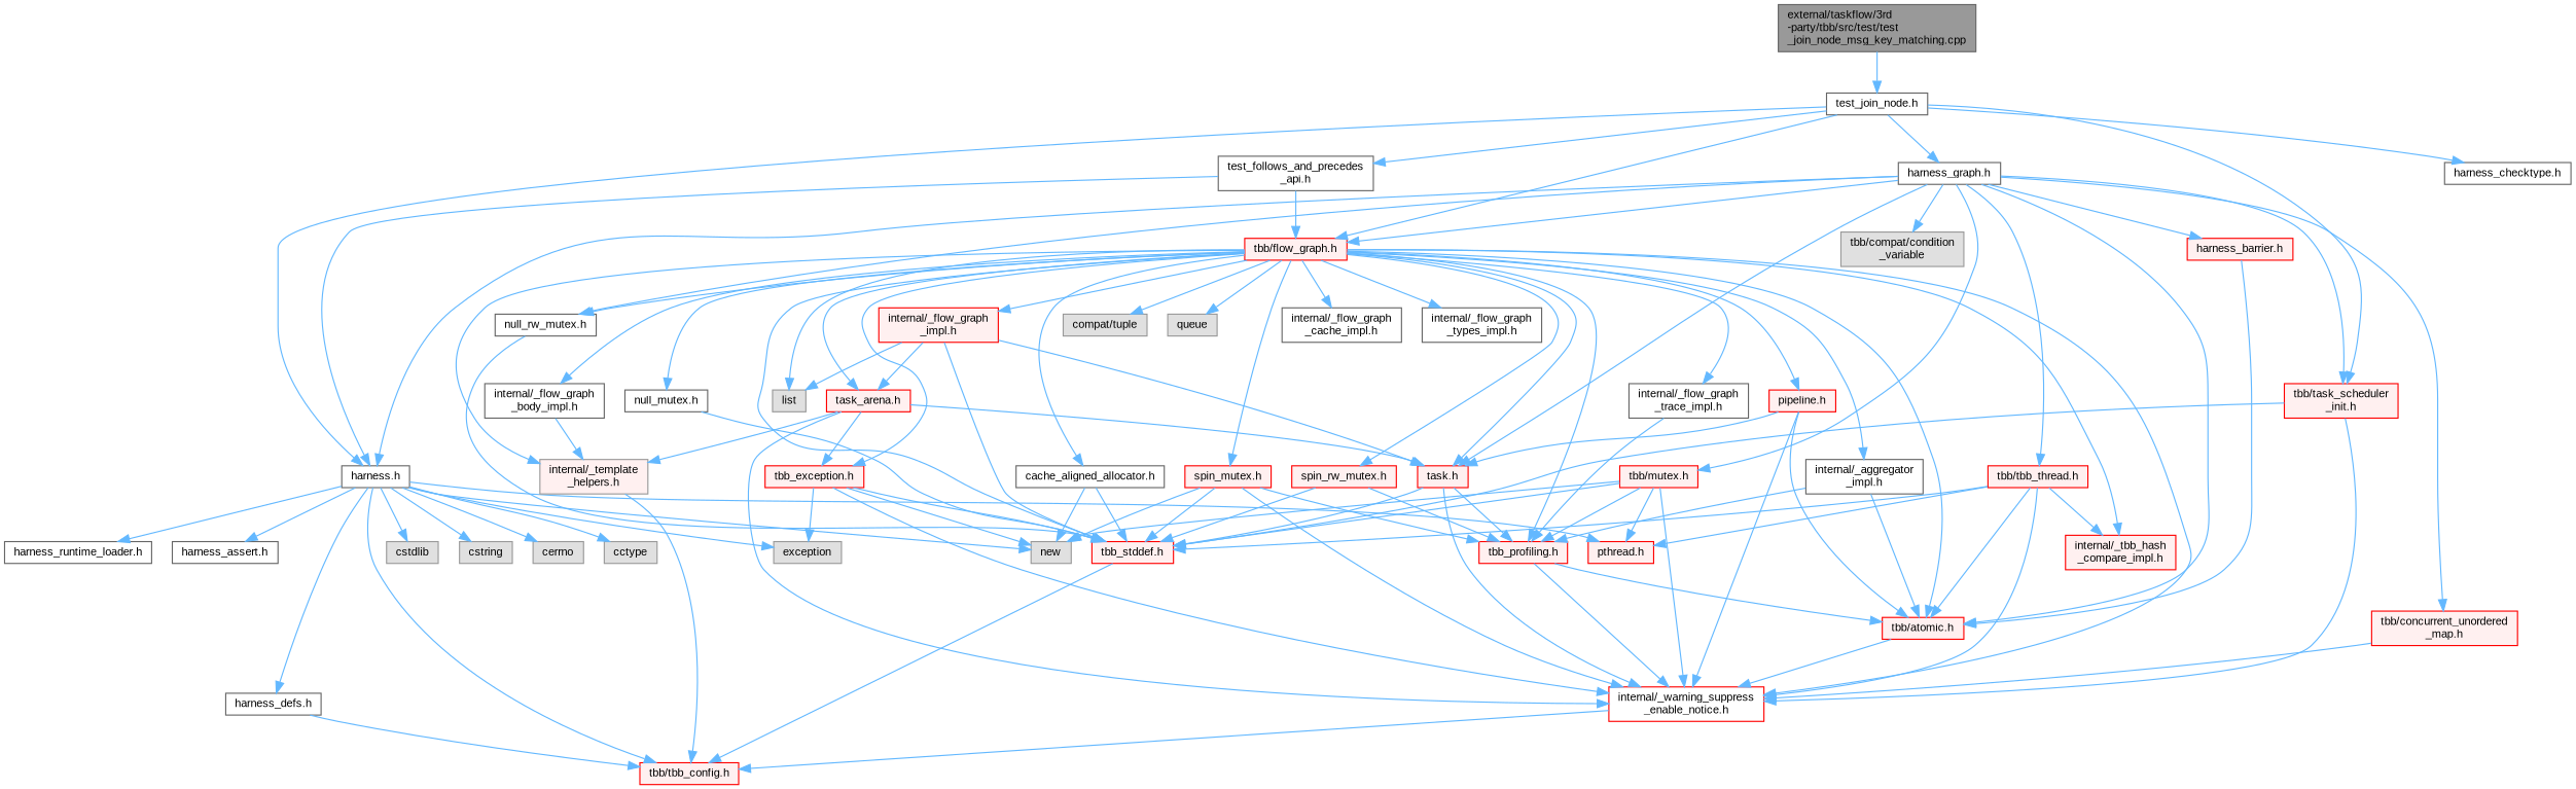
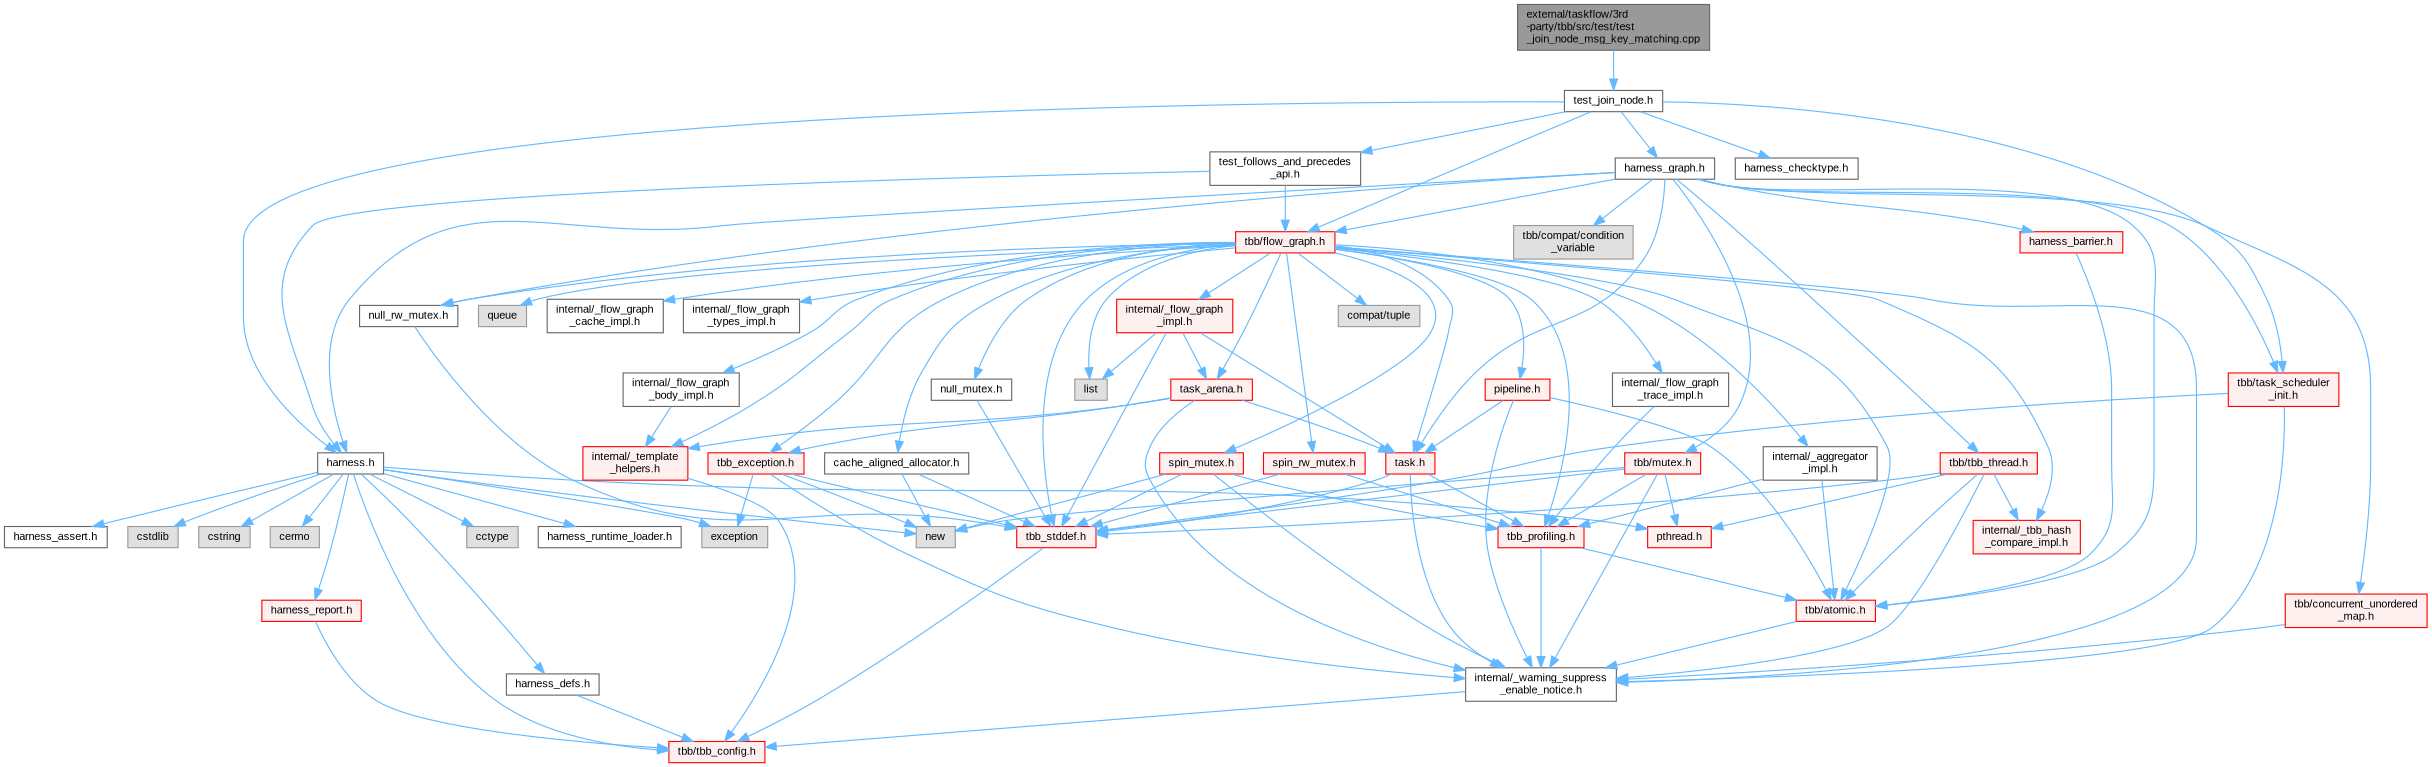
  digraph {
    fontname="Liberation Sans"
    node [color=red fillcolor="#FFF0F0" fontname="Liberation Sans" fontsize=10 shape=box style=filled]
    edge [color=steelblue1 fontname="Liberation Sans" fontsize=10 labelfontname=Helvetica labelfontsize=10 style=solid]
    n1 [color=gray40 fillcolor=grey60 fontcolor=black height=0.2 label="external/taskflow/3rd\l-party/tbb/src/test/test\l_join_node_msg_key_matching.cpp" width=0.4]
    n2 [color=grey40 fillcolor=white height=0.2 label="test_join_node.h" width=0.4]
    n3 [color=grey40 fillcolor=white height=0.2 label="harness.h" width=0.4]
    n4 [color=grey40 fillcolor=white height=0.2 label="harness_graph.h" width=0.4]
    n5 [height=0.2 label="tbb/flow_graph.h" width=0.4]
    n6 [height=0.2 label="tbb/task_scheduler\l_init.h" width=0.4]
    n7 [color=grey40 fillcolor=white height=0.2 label="harness_checktype.h" width=0.4]
    n8 [color=grey40 fillcolor=white height=0.2 label="test_follows_and_precedes\l_api.h" width=0.4]
    n9 [height=0.2 label="tbb/tbb_config.h" width=0.4]
    n10 [color=grey40 fillcolor=white height=0.2 label="harness_defs.h" width=0.4]
    n11 [color=grey60 fillcolor="#E0E0E0" height=0.2 label=cstdlib width=0.4]
    n12 [color=grey60 fillcolor="#E0E0E0" height=0.2 label=cstring width=0.4]
    n13 [color=grey60 fillcolor="#E0E0E0" height=0.2 label=cerrno width=0.4]
    n14 [color=grey60 fillcolor="#E0E0E0" height=0.2 label=cctype width=0.4]
    n15 [color=grey60 fillcolor="#E0E0E0" height=0.2 label=new width=0.4]
    n16 [height=0.2 label="pthread.h" width=0.4]
    n17 [color=grey40 fillcolor=white height=0.2 label="harness_runtime_loader.h" width=0.4]
+   n18 [height=0.2 label="harness_report.h" width=0.4]
    n19 [color=grey60 fillcolor="#E0E0E0" height=0.2 label=exception width=0.4]
    n20 [color=grey40 fillcolor=white height=0.2 label="harness_assert.h" width=0.4]
    n21 [height=0.2 label="harness_barrier.h" width=0.4]
    n22 [height=0.2 label="tbb/atomic.h" width=0.4]
    n23 [color=grey40 fillcolor=white height=0.2 label="null_rw_mutex.h" width=0.4]
    n24 [height=0.2 label="task.h" width=0.4]
    n25 [height=0.2 label="tbb/concurrent_unordered\l_map.h" width=0.4]
    n26 [color=grey60 fillcolor="#E0E0E0" height=0.2 label="tbb/compat/condition\l_variable" width=0.4]
    n27 [height=0.2 label="tbb/mutex.h" width=0.4]
    n28 [height=0.2 label="tbb/tbb_thread.h" width=0.4]
-   n29 [fillcolor=white height=0.2 label="internal/_warning_suppress\l_enable_notice.h" width=0.4]
+   n29 [color=grey40 fillcolor=white height=0.2 label="internal/_warning_suppress\l_enable_notice.h" width=0.4]
    n30 [height=0.2 label="tbb_stddef.h" width=0.4]
    n31 [height=0.2 label="spin_mutex.h" width=0.4]
    n32 [height=0.2 label="tbb_profiling.h" width=0.4]
    n33 [color=grey40 fillcolor=white height=0.2 label="null_mutex.h" width=0.4]
    n34 [height=0.2 label="spin_rw_mutex.h" width=0.4]
    n35 [color=grey40 fillcolor=white height=0.2 label="cache_aligned_allocator.h" width=0.4]
    n36 [height=0.2 label="tbb_exception.h" width=0.4]
    n37 [height=0.2 label="pipeline.h" width=0.4]
-   n38 [color=grey60 height=0.2 label="internal/_template\l_helpers.h" width=0.4]
+   n38 [height=0.2 label="internal/_template\l_helpers.h" width=0.4]
    n39 [color=grey40 fillcolor=white height=0.2 label="internal/_aggregator\l_impl.h" width=0.4]
    n40 [height=0.2 label="task_arena.h" width=0.4]
    n41 [color=grey60 fillcolor="#E0E0E0" height=0.2 label="compat/tuple" width=0.4]
    n42 [color=grey60 fillcolor="#E0E0E0" height=0.2 label=list width=0.4]
    n43 [color=grey60 fillcolor="#E0E0E0" height=0.2 label=queue width=0.4]
    n44 [height=0.2 label="internal/_flow_graph\l_impl.h" width=0.4]
    n45 [color=grey40 fillcolor=white height=0.2 label="internal/_flow_graph\l_trace_impl.h" width=0.4]
    n46 [height=0.2 label="internal/_tbb_hash\l_compare_impl.h" width=0.4]
    n47 [color=grey40 fillcolor=white height=0.2 label="internal/_flow_graph\l_body_impl.h" width=0.4]
    n48 [color=grey40 fillcolor=white height=0.2 label="internal/_flow_graph\l_cache_impl.h" width=0.4]
    n49 [color=grey40 fillcolor=white height=0.2 label="internal/_flow_graph\l_types_impl.h" width=0.4]
    n1 -> n2
    n2 -> n3
    n2 -> n4
    n2 -> n5
    n2 -> n6
    n2 -> n7
    n2 -> n8
    n3 -> n9
    n3 -> n10
    n3 -> n11
    n3 -> n12
    n3 -> n13
    n3 -> n14
    n3 -> n15
    n3 -> n16
    n3 -> n17
+   n3 -> n18
    n3 -> n19
    n3 -> n20
    n4 -> n3
    n4 -> n5
    n4 -> n6
    n4 -> n21
    n4 -> n22
    n4 -> n23
    n4 -> n24
    n4 -> n25
    n4 -> n26
    n4 -> n27
    n4 -> n28
    n5 -> n22
    n5 -> n23
    n5 -> n24
    n5 -> n29
    n5 -> n30
    n5 -> n31
    n5 -> n32
    n5 -> n33
    n5 -> n34
    n5 -> n35
    n5 -> n36
    n5 -> n37
    n5 -> n38
    n5 -> n39
    n5 -> n40
    n5 -> n41
    n5 -> n42
    n5 -> n43
    n5 -> n44
    n5 -> n45
    n5 -> n46
    n5 -> n47
    n5 -> n48
    n5 -> n49
    n6 -> n29
    n6 -> n30
    n8 -> n3
    n8 -> n5
    n10 -> n9
+   n18 -> n9
    n21 -> n22
    n22 -> n29
    n23 -> n30
    n24 -> n29
    n24 -> n30
    n24 -> n32
    n25 -> n29
    n27 -> n15
    n27 -> n16
    n27 -> n29
    n27 -> n30
    n27 -> n32
    n28 -> n16
    n28 -> n22
    n28 -> n29
    n28 -> n30
    n28 -> n46
    n29 -> n9
    n30 -> n9
    n31 -> n15
    n31 -> n29
    n31 -> n30
    n31 -> n32
    n32 -> n22
    n32 -> n29
    n33 -> n30
    n34 -> n30
    n34 -> n32
    n35 -> n15
    n35 -> n30
    n36 -> n15
    n36 -> n19
    n36 -> n29
    n36 -> n30
    n37 -> n22
    n37 -> n24
    n37 -> n29
    n38 -> n9
    n39 -> n22
    n39 -> n32
    n40 -> n24
    n40 -> n29
    n40 -> n36
    n40 -> n38
    n44 -> n24
    n44 -> n30
    n44 -> n40
    n44 -> n42
    n45 -> n32
    n47 -> n38
  }
